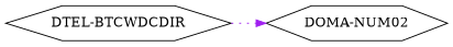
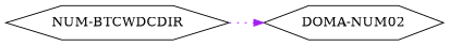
  digraph {
    rankdir=LR
    node [color=black shape=hexagon]
-   "DTEL-BTCWDCDIR"
+   "DTEL-BTCWDCDIR" [label="NUM-BTCWDCDIR"]
    "DOMA-NUM02"
    "DTEL-BTCWDCDIR" -> "DOMA-NUM02" [color=purple style=dotted]
  }
